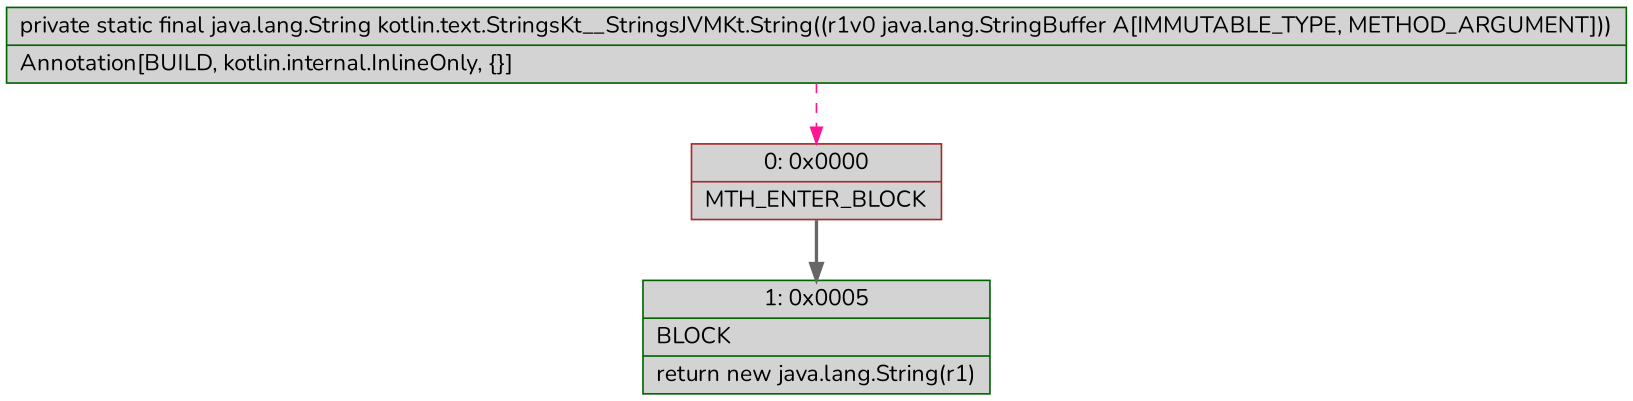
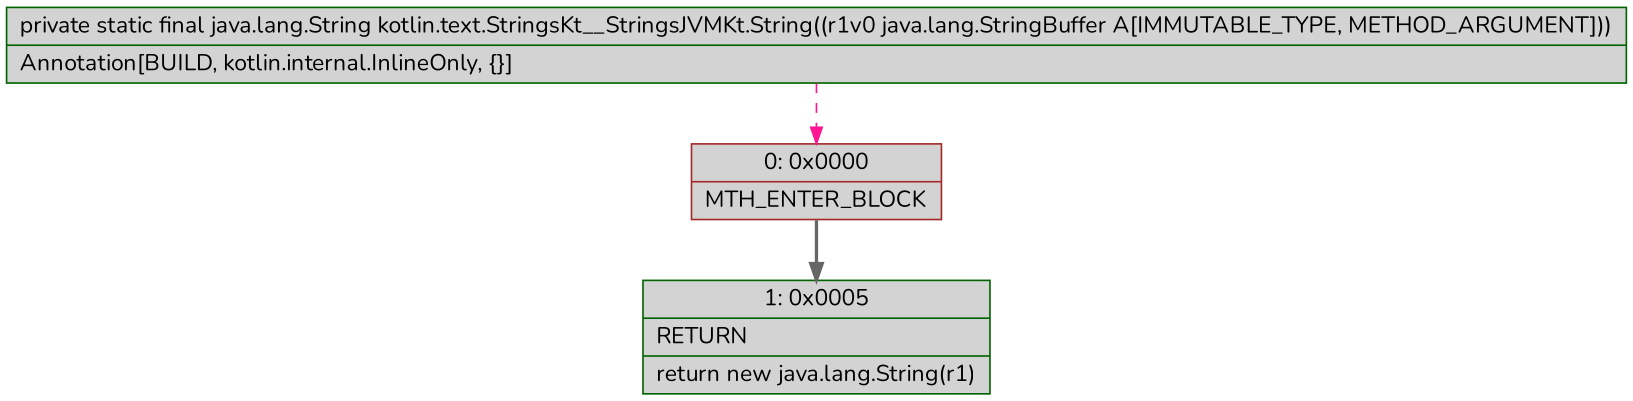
  digraph {
    fontname=Nunito
    node [shape=record style=filled fillcolor=lightgrey color=darkgreen fontname=Nunito]
    edge [arrowhead=normal fontname=Nunito]
    n1 [label="{0\:\ 0x0000|MTH_ENTER_BLOCK\l}" color=brown]
-   n2 [label="{1\:\ 0x0005|BLOCK\l|return new java.lang.String(r1)\l}"]
+   n2 [label="{1\:\ 0x0005|RETURN\l|return new java.lang.String(r1)\l}"]
    n3 [label="{private static final java.lang.String kotlin.text.StringsKt__StringsJVMKt.String((r1v0 java.lang.StringBuffer A[IMMUTABLE_TYPE, METHOD_ARGUMENT]))  | Annotation[BUILD, kotlin.internal.InlineOnly, \{\}]\l}"]
    n1 -> n2 [color=gray40 style=bold]
    n3 -> n1 [color=deeppink style=dashed]
  }
